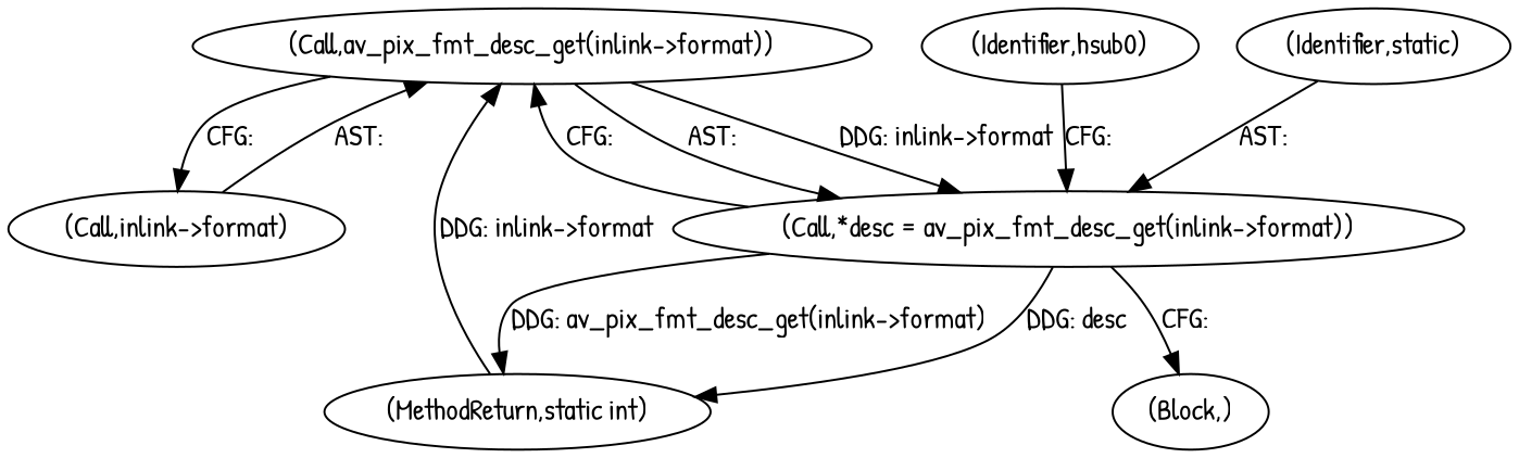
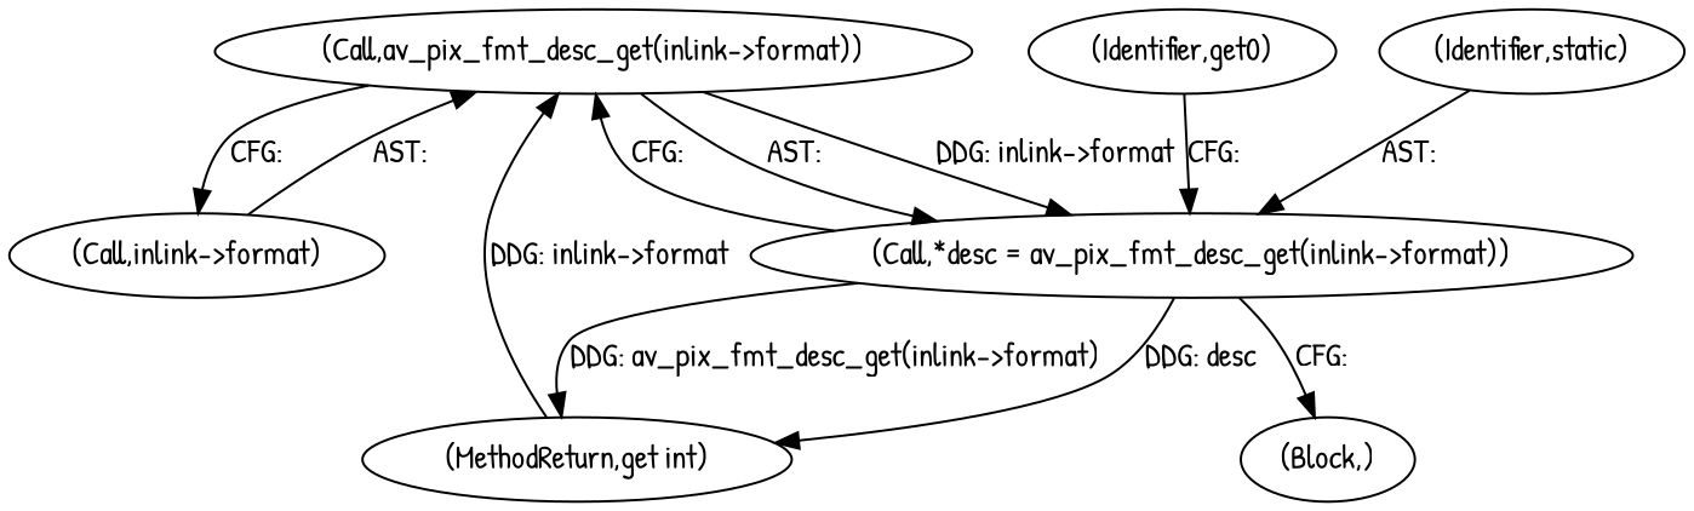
  digraph {
    fontname="Patrick Hand"
    node [fontname="Patrick Hand"]
    edge [fontname="Patrick Hand"]
    n1 [label="(Call,av_pix_fmt_desc_get(inlink->format))"]
    n2 [label="(Call,*desc = av_pix_fmt_desc_get(inlink->format))"]
    n3 [label="(Call,inlink->format)"]
-   n4 [label="(MethodReturn,static int)"]
+   n4 [label="(MethodReturn,get int)"]
    n5 [label="(Block,)"]
-   n6 [label="(Identifier,hsub0)"]
+   n6 [label="(Identifier,get0)"]
    n7 [label="(Identifier,static)"]
    n1 -> n2 [label="AST: "]
    n1 -> n2 [label="DDG: inlink->format"]
    n1 -> n3 [label="CFG: "]
    n2 -> n1 [label="CFG: "]
    n2 -> n4 [label="DDG: desc"]
    n2 -> n4 [label="DDG: av_pix_fmt_desc_get(inlink->format)"]
    n2 -> n5 [label="CFG: "]
    n3 -> n1 [label="AST: "]
    n4 -> n1 [label="DDG: inlink->format"]
    n6 -> n2 [label="CFG: "]
    n7 -> n2 [label="AST: "]
  }
